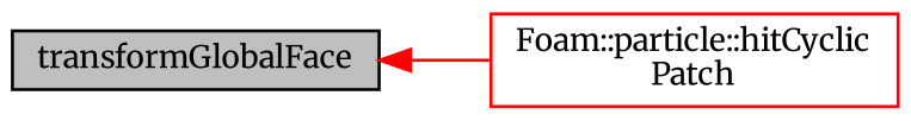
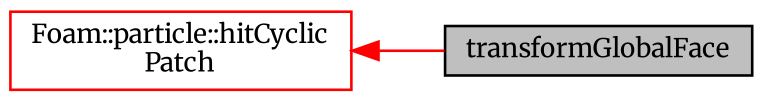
  digraph {
    rankdir=LR
    fontname=Merriweather
    node [fontname=Merriweather fontsize=10 shape=record]
    n1 [color=black fillcolor=grey75 fontcolor=black height=0.2 label=transformGlobalFace style=filled width=0.4]
    n2 [color=red height=0.2 label="Foam::particle::hitCyclic\lPatch" width=0.4]
-   n1 -> n2 [color=red dir=back fontname=Merriweather fontsize=10 labelfontname=Helvetica labelfontsize=10 style=solid]
+   n2 -> n1 [color=red dir=back fontname=Merriweather fontsize=10 labelfontname=Helvetica labelfontsize=10 style=solid]
  }
